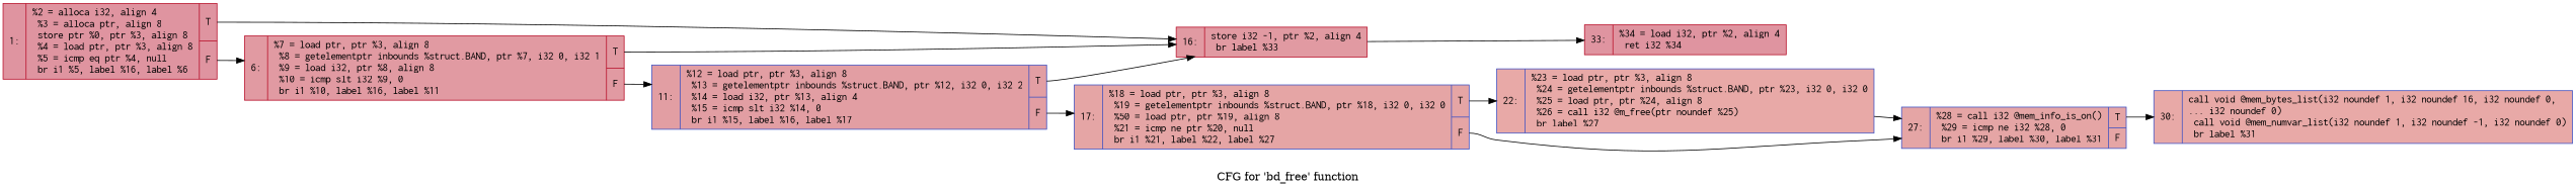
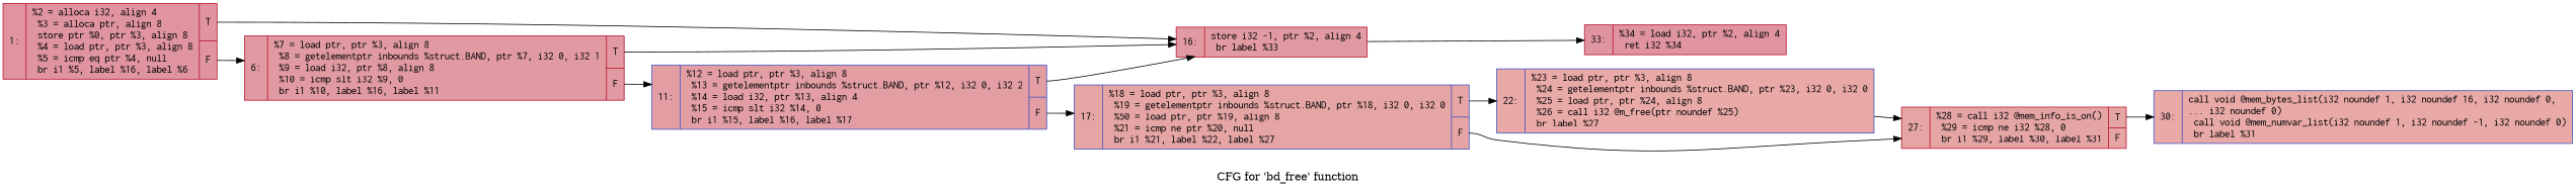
  digraph {
    label="CFG for 'bd_free' function"
    rankdir=LR
    node [color="#3d50c3ff" fillcolor="#b70d2870" fontname=Courier shape=record style=filled]
    edge [tailport=s0]
    n1 [color="#b70d28ff" label="{1:\l|  %2 = alloca i32, align 4\l  %3 = alloca ptr, align 8\l  store ptr %0, ptr %3, align 8\l  %4 = load ptr, ptr %3, align 8\l  %5 = icmp eq ptr %4, null\l  br i1 %5, label %16, label %6\l|{<s0>T|<s1>F}}"]
    n2 [color="#b70d28ff" fillcolor="#bb1b2c70" label="{16:\l|  store i32 -1, ptr %2, align 4\l  br label %33\l}"]
    n3 [color="#b70d28ff" fillcolor="#bb1b2c70" label="{6:\l|  %7 = load ptr, ptr %3, align 8\l  %8 = getelementptr inbounds %struct.BAND, ptr %7, i32 0, i32 1\l  %9 = load i32, ptr %8, align 8\l  %10 = icmp slt i32 %9, 0\l  br i1 %10, label %16, label %11\l|{<s0>T|<s1>F}}"]
    n4 [color="#b70d28ff" label="{33:\l|  %34 = load i32, ptr %2, align 4\l  ret i32 %34\l}"]
    n5 [fillcolor="#be242e70" label="{11:\l|  %12 = load ptr, ptr %3, align 8\l  %13 = getelementptr inbounds %struct.BAND, ptr %12, i32 0, i32 2\l  %14 = load i32, ptr %13, align 4\l  %15 = icmp slt i32 %14, 0\l  br i1 %15, label %16, label %17\l|{<s0>T|<s1>F}}"]
    n6 [fillcolor="#c5333470" label="{17:\l|  %18 = load ptr, ptr %3, align 8\l  %19 = getelementptr inbounds %struct.BAND, ptr %18, i32 0, i32 0\l  %50 = load ptr, ptr %19, align 8\l  %21 = icmp ne ptr %20, null\l  br i1 %21, label %22, label %27\l|{<s0>T|<s1>F}}"]
    n7 [fillcolor="#ca3b3770" label="{22:\l|  %23 = load ptr, ptr %3, align 8\l  %24 = getelementptr inbounds %struct.BAND, ptr %23, i32 0, i32 0\l  %25 = load ptr, ptr %24, align 8\l  %26 = call i32 @m_free(ptr noundef %25)\l  br label %27\l}"]
-   n8 [fillcolor="#c5333470" label="{27:\l|  %28 = call i32 @mem_info_is_on()\l  %29 = icmp ne i32 %28, 0\l  br i1 %29, label %30, label %31\l|{<s0>T|<s1>F}}"]
+   n8 [color="#b70d28ff" fillcolor="#c5333470" label="{27:\l|  %28 = call i32 @mem_info_is_on()\l  %29 = icmp ne i32 %28, 0\l  br i1 %29, label %30, label %31\l|{<s0>T|<s1>F}}"]
    n9 [fillcolor="#ca3b3770" label="{30:\l|  call void @mem_bytes_list(i32 noundef 1, i32 noundef 16, i32 noundef 0,\l... i32 noundef 0)\l  call void @mem_numvar_list(i32 noundef 1, i32 noundef -1, i32 noundef 0)\l  br label %31\l}"]
    n1 -> n2
    n1 -> n3 [tailport=s1]
    n2 -> n4
    n3 -> n2
    n3 -> n5 [tailport=s1]
    n5 -> n2
    n5 -> n6 [tailport=s1]
    n6 -> n7
    n6 -> n8 [tailport=s1]
    n7 -> n8
    n8 -> n9
  }
